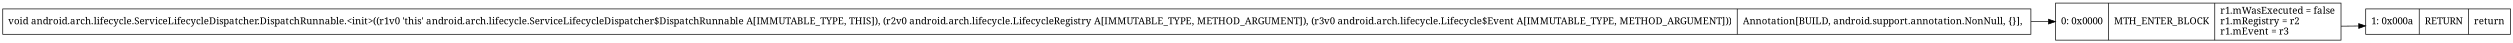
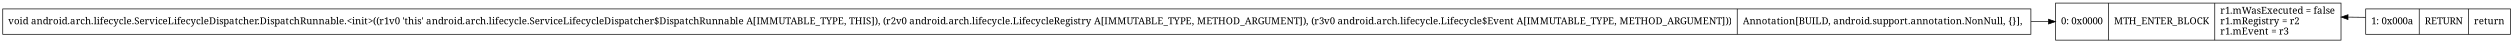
  digraph {
    rankdir=LR
    fontname="Noto Serif"
    node [shape=record fontname="Noto Serif"]
    edge [fontname="Noto Serif"]
    n1 [label="{0\:\ 0x0000|MTH_ENTER_BLOCK\l|r1.mWasExecuted = false\lr1.mRegistry = r2\lr1.mEvent = r3\l}"]
    n2 [label="{1\:\ 0x000a|RETURN\l|return\l}"]
    n3 [label="{void android.arch.lifecycle.ServiceLifecycleDispatcher.DispatchRunnable.\<init\>((r1v0 'this' android.arch.lifecycle.ServiceLifecycleDispatcher$DispatchRunnable A[IMMUTABLE_TYPE, THIS]), (r2v0 android.arch.lifecycle.LifecycleRegistry A[IMMUTABLE_TYPE, METHOD_ARGUMENT]), (r3v0 android.arch.lifecycle.Lifecycle$Event A[IMMUTABLE_TYPE, METHOD_ARGUMENT]))  | Annotation[BUILD, android.support.annotation.NonNull, \{\}], \l}"]
-   n1 -> n2
+   n2 -> n1
    n3 -> n1
  }
